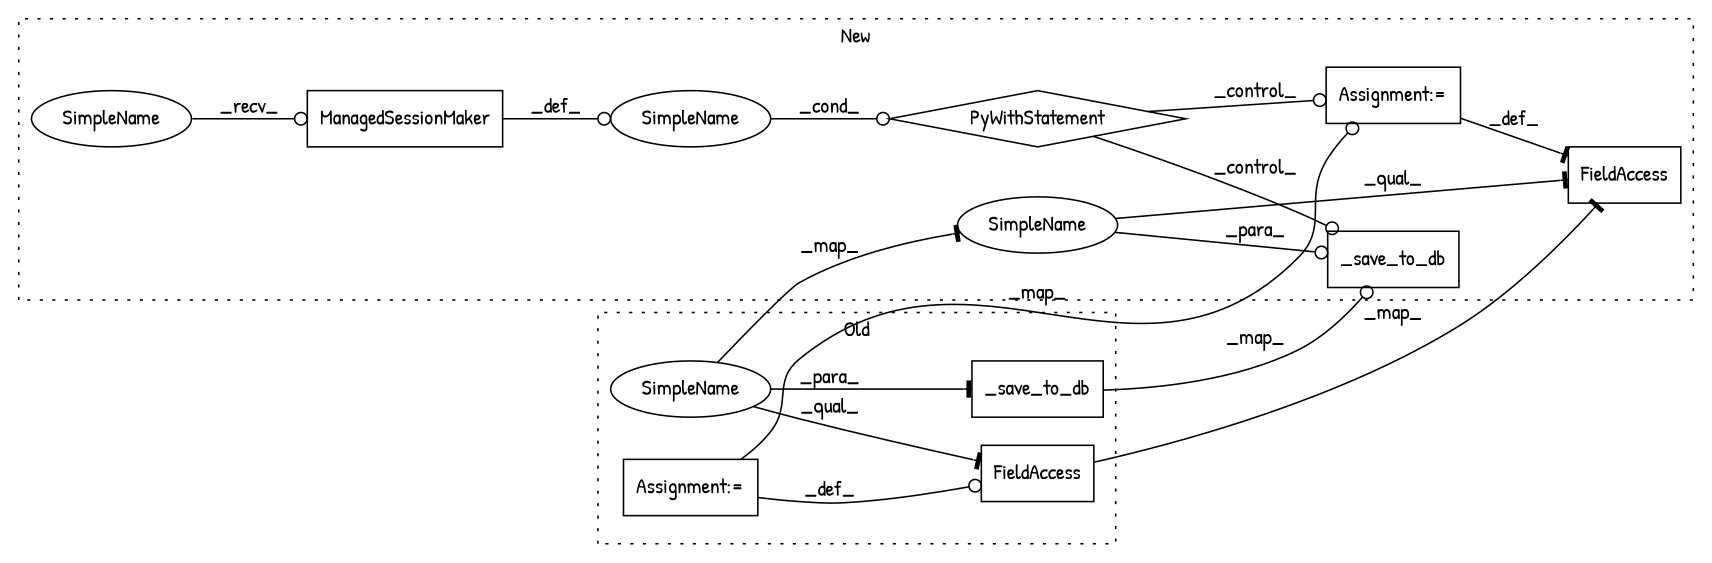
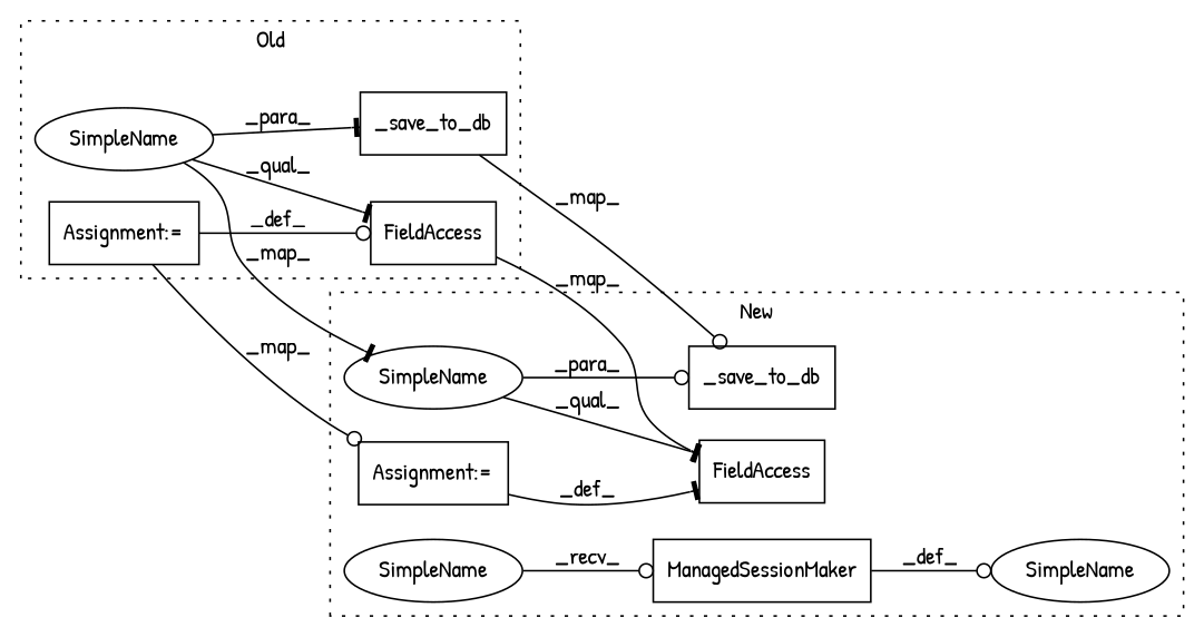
  digraph {
    rankdir=LR
    fontname="Patrick Hand"
    node [a=42 l="12,1" shape=box fontname="Patrick Hand"]
    edge [arrowhead=odot fontname="Patrick Hand"]
    n1 [a=32 label=_save_to_db s="8950,8972"]
    n2 [l=10 label=SimpleName s=8696 shape=ellipse]
    n3 [a=22 l=15 label=FieldAccess s=8915]
    n4 [a=7 l=1 label="Assignment:=" s=8930]
    n5 [a=32 label=_save_to_db s="10418,10448"]
    n6 [a=32 l=21 label=ManagedSessionMaker s=10096]
    n7 [label=SimpleName shape=ellipse l=""]
-   n8 [a=104 l="10,2" label=PyWithStatement s="10081,10117" shape=diamond]
    n9 [l=10 label=SimpleName s=10146 shape=ellipse]
    n10 [a=22 l=15 label=FieldAccess s=10381]
    n11 [a=7 l=1 label="Assignment:=" s=10396]
    n12 [l=4 label=SimpleName s=10091 shape=ellipse]
    subgraph cluster_1 {
      label=Old
      style=dotted
      n1
      n2
      n3
      n4
    }
    subgraph cluster_2 {
      label=New
      style=dotted
      n5
      n6
      n7
-     n8
      n9
      n10
      n11
      n12
    }
    n1 -> n5 [label=_map_]
    n2 -> n1 [label=_para_ arrowhead=tee]
    n2 -> n3 [label=_qual_ arrowhead=tee]
    n2 -> n9 [label=_map_ arrowhead=tee]
    n3 -> n10 [label=_map_ arrowhead=tee]
    n4 -> n3 [label=_def_]
    n4 -> n11 [label=_map_]
    n6 -> n7 [label=_def_]
-   n7 -> n8 [label=_cond_]
-   n8 -> n5 [label=_control_]
-   n8 -> n11 [label=_control_]
    n9 -> n5 [label=_para_]
    n9 -> n10 [label=_qual_ arrowhead=tee]
    n11 -> n10 [label=_def_ arrowhead=tee]
    n12 -> n6 [label=_recv_]
  }
